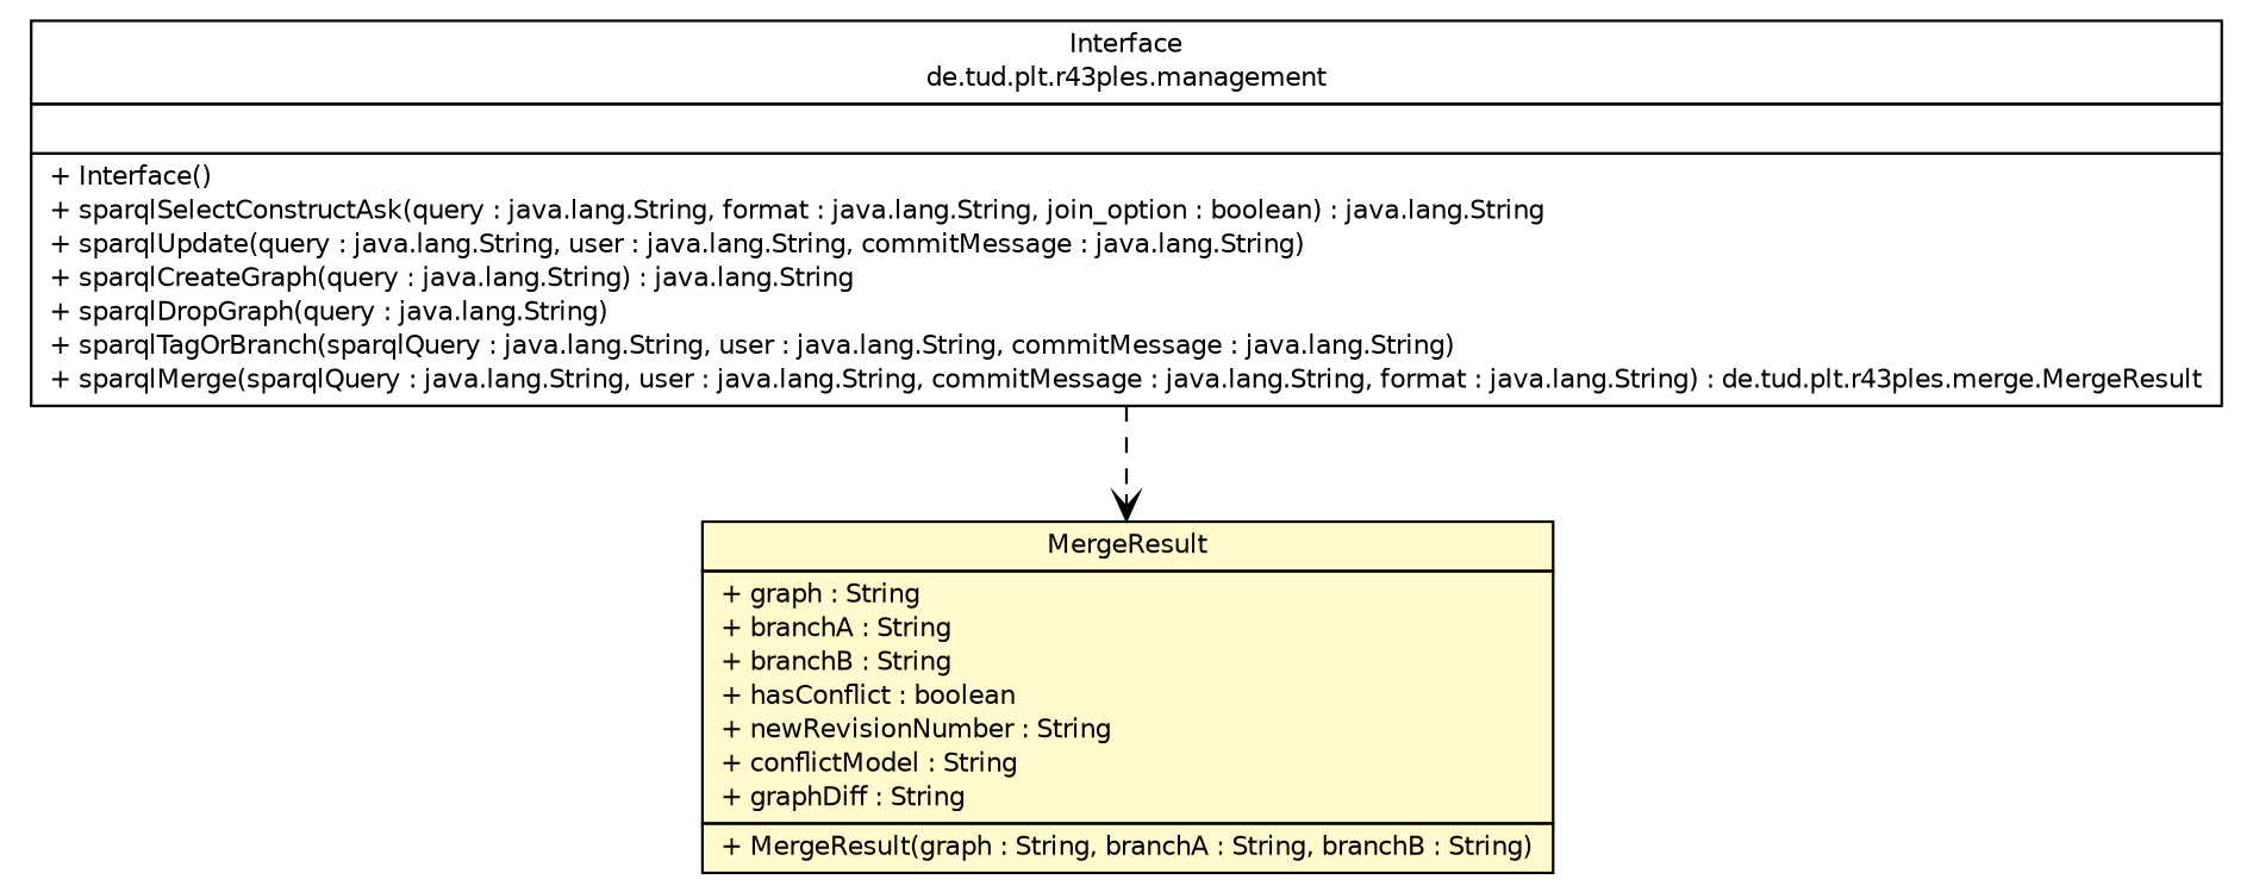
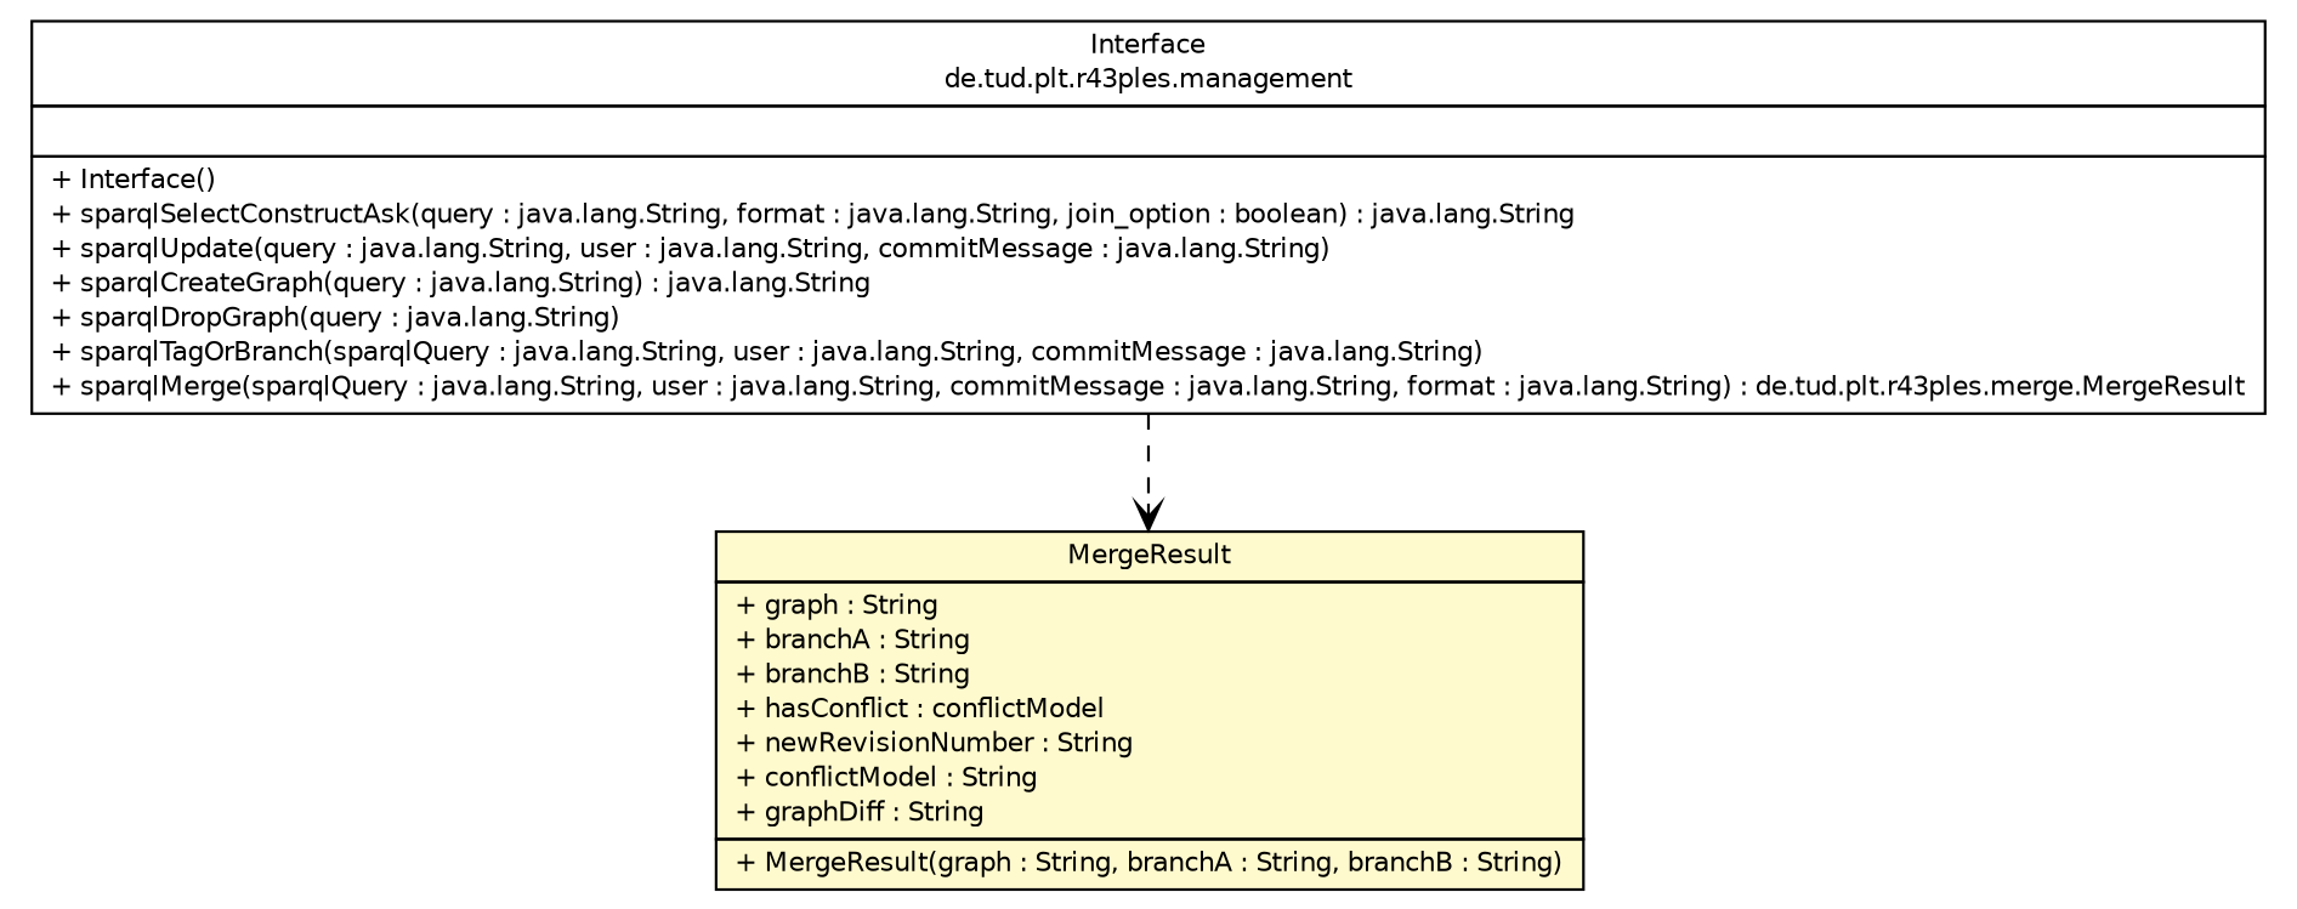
  digraph {
    nodesep=0.25
    ranksep=0.5
    node [fontcolor=black fontname=Helvetica fontsize=10.0 shape=plaintext]
-   n1 [label=<<table title="de.tud.plt.r43ples.merge.MergeResult" border="0" cellborder="1" cellspacing="0" cellpadding="2" port="p" bgcolor="lemonChiffon" href="./MergeResult.html"> 		<tr><td><table border="0" cellspacing="0" cellpadding="1"> <tr><td align="center" balign="center"> MergeResult </td></tr> 		</table></td></tr> 		<tr><td><table border="0" cellspacing="0" cellpadding="1"> <tr><td align="left" balign="left"> + graph : String </td></tr> <tr><td align="left" balign="left"> + branchA : String </td></tr> <tr><td align="left" balign="left"> + branchB : String </td></tr> <tr><td align="left" balign="left"> + hasConflict : boolean </td></tr> <tr><td align="left" balign="left"> + newRevisionNumber : String </td></tr> <tr><td align="left" balign="left"> + conflictModel : String </td></tr> <tr><td align="left" balign="left"> + graphDiff : String </td></tr> 		</table></td></tr> 		<tr><td><table border="0" cellspacing="0" cellpadding="1"> <tr><td align="left" balign="left"> + MergeResult(graph : String, branchA : String, branchB : String) </td></tr> 		</table></td></tr> 		</table>>]
+   n1 [label=<<table title="de.tud.plt.r43ples.merge.MergeResult" border="0" cellborder="1" cellspacing="0" cellpadding="2" port="p" bgcolor="lemonChiffon" href="./MergeResult.html"> 		<tr><td><table border="0" cellspacing="0" cellpadding="1"> <tr><td align="center" balign="center"> MergeResult </td></tr> 		</table></td></tr> 		<tr><td><table border="0" cellspacing="0" cellpadding="1"> <tr><td align="left" balign="left"> + graph : String </td></tr> <tr><td align="left" balign="left"> + branchA : String </td></tr> <tr><td align="left" balign="left"> + branchB : String </td></tr> <tr><td align="left" balign="left"> + hasConflict : conflictModel </td></tr> <tr><td align="left" balign="left"> + newRevisionNumber : String </td></tr> <tr><td align="left" balign="left"> + conflictModel : String </td></tr> <tr><td align="left" balign="left"> + graphDiff : String </td></tr> 		</table></td></tr> 		<tr><td><table border="0" cellspacing="0" cellpadding="1"> <tr><td align="left" balign="left"> + MergeResult(graph : String, branchA : String, branchB : String) </td></tr> 		</table></td></tr> 		</table>>]
    n2 [label=<<table title="de.tud.plt.r43ples.management.Interface" border="0" cellborder="1" cellspacing="0" cellpadding="2" port="p" href="../management/Interface.html"> 		<tr><td><table border="0" cellspacing="0" cellpadding="1"> <tr><td align="center" balign="center"> Interface </td></tr> <tr><td align="center" balign="center"> de.tud.plt.r43ples.management </td></tr> 		</table></td></tr> 		<tr><td><table border="0" cellspacing="0" cellpadding="1"> <tr><td align="left" balign="left">  </td></tr> 		</table></td></tr> 		<tr><td><table border="0" cellspacing="0" cellpadding="1"> <tr><td align="left" balign="left"> + Interface() </td></tr> <tr><td align="left" balign="left"> + sparqlSelectConstructAsk(query : java.lang.String, format : java.lang.String, join_option : boolean) : java.lang.String </td></tr> <tr><td align="left" balign="left"> + sparqlUpdate(query : java.lang.String, user : java.lang.String, commitMessage : java.lang.String) </td></tr> <tr><td align="left" balign="left"> + sparqlCreateGraph(query : java.lang.String) : java.lang.String </td></tr> <tr><td align="left" balign="left"> + sparqlDropGraph(query : java.lang.String) </td></tr> <tr><td align="left" balign="left"> + sparqlTagOrBranch(sparqlQuery : java.lang.String, user : java.lang.String, commitMessage : java.lang.String) </td></tr> <tr><td align="left" balign="left"> + sparqlMerge(sparqlQuery : java.lang.String, user : java.lang.String, commitMessage : java.lang.String, format : java.lang.String) : de.tud.plt.r43ples.merge.MergeResult </td></tr> 		</table></td></tr> 		</table>>]
    n2 -> n1 [arrowhead=open color=black fontcolor=black fontname=Helvetica fontsize=10.0 headport=p labelfontname=Helvetica labelfontsize=10 style=dashed tailport=p]
  }
